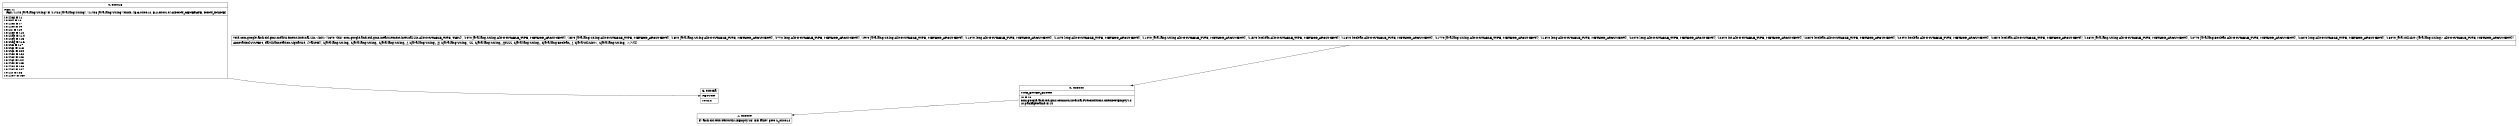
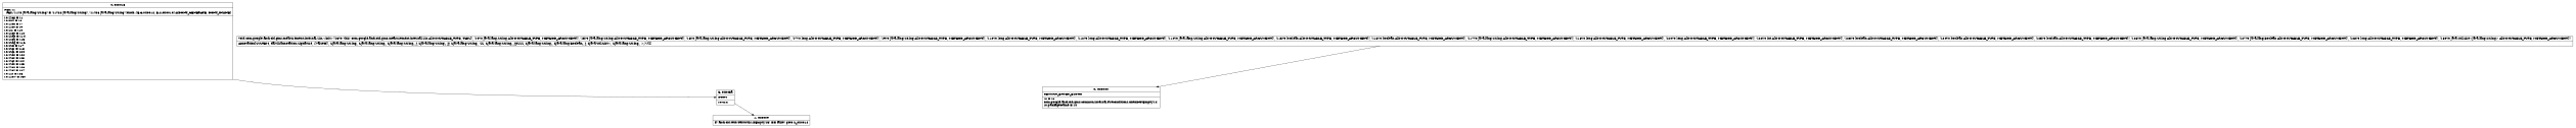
  digraph {
    node [shape=record]
-   n1 [label="{0\:\ 0x0000|MTH_ENTER_BLOCK\l|r0 = r3\lcom.google.android.gms.common.internal.Preconditions.checkNotEmpty(r4)\lr0.packageName = r4\l}"]
+   n1 [label="{0\:\ 0x0000|RETURN_ENTER_BLOCK\l|r0 = r3\lcom.google.android.gms.common.internal.Preconditions.checkNotEmpty(r4)\lr0.packageName = r4\l}"]
    n2 [label="{1\:\ 0x000e|if (android.text.TextUtils.isEmpty(r5) == false) goto L_0x0012\l}"]
    n3 [label="{4\:\ 0x0013|PHI: r1 \l  PHI: (r1v2 java.lang.String) = (r1v22 java.lang.String), (r1v23 java.lang.String) binds: [B:3:0x0012, B:2:0x0010] A[DONT_GENERATE, DONT_INLINE]\l|r0.zzcg = r1\lr0.null = r6\lr0.zzcn = r7\lr0.zzco = r9\lr0.zzr = r10\lr0.zzcp = r12\lr0.zzdp = r14\lr0.zzcq = r15\lr0.zzdq = r16\lr0.zzci = r17\lr0.zzcr = r18\lr0.zzdr = r20\lr0.zzds = r22\lr0.zzcs = r23\lr0.zzct = r24\lr0.zzdt = r25\lr0.zzcu = r26\lr0.zzcv = r27\lr0.zzs = r28\lr0.zzcw = r30\l}"]
-   n4 [label="{5\:\ 0x005a|RETURN\l|return\l}"]
+   n4 [label="{5\:\ 0x005a|DONT\l|return\l}"]
    n5 [label="{void com.google.android.gms.measurement.internal.zzn.\<init\>((r3v0 'this' com.google.android.gms.measurement.internal.zzn A[IMMUTABLE_TYPE, THIS]), (r4v0 java.lang.String A[IMMUTABLE_TYPE, METHOD_ARGUMENT]), (r5v0 java.lang.String A[IMMUTABLE_TYPE, METHOD_ARGUMENT]), (r6v0 java.lang.String A[IMMUTABLE_TYPE, METHOD_ARGUMENT]), (r7v0 long A[IMMUTABLE_TYPE, METHOD_ARGUMENT]), (r9v0 java.lang.String A[IMMUTABLE_TYPE, METHOD_ARGUMENT]), (r10v0 long A[IMMUTABLE_TYPE, METHOD_ARGUMENT]), (r12v0 long A[IMMUTABLE_TYPE, METHOD_ARGUMENT]), (r14v0 java.lang.String A[IMMUTABLE_TYPE, METHOD_ARGUMENT]), (r15v0 boolean A[IMMUTABLE_TYPE, METHOD_ARGUMENT]), (r16v0 boolean A[IMMUTABLE_TYPE, METHOD_ARGUMENT]), (r17v0 java.lang.String A[IMMUTABLE_TYPE, METHOD_ARGUMENT]), (r18v0 long A[IMMUTABLE_TYPE, METHOD_ARGUMENT]), (r20v0 long A[IMMUTABLE_TYPE, METHOD_ARGUMENT]), (r22v0 int A[IMMUTABLE_TYPE, METHOD_ARGUMENT]), (r23v0 boolean A[IMMUTABLE_TYPE, METHOD_ARGUMENT]), (r24v0 boolean A[IMMUTABLE_TYPE, METHOD_ARGUMENT]), (r25v0 boolean A[IMMUTABLE_TYPE, METHOD_ARGUMENT]), (r26v0 java.lang.String A[IMMUTABLE_TYPE, METHOD_ARGUMENT]), (r27v0 java.lang.Boolean A[IMMUTABLE_TYPE, METHOD_ARGUMENT]), (r28v0 long A[IMMUTABLE_TYPE, METHOD_ARGUMENT]), (r30v0 java.util.List\<java.lang.String\> A[IMMUTABLE_TYPE, METHOD_ARGUMENT]))  | Annotation[SYSTEM, dalvik.annotation.Signature, \{value=[(, Ljava\/lang\/String;, Ljava\/lang\/String;, Ljava\/lang\/String;, J, Ljava\/lang\/String;, JJ, Ljava\/lang\/String;, ZZ, Ljava\/lang\/String;, JJIZZZ, Ljava\/lang\/String;, Ljava\/lang\/Boolean;, J, Ljava\/util\/List\<, Ljava\/lang\/String;, \>;)V]\}]\l}"]
-   n1 -> n2
+   n4 -> n2
    n3 -> n4
    n5 -> n1
  }
